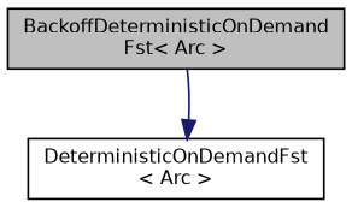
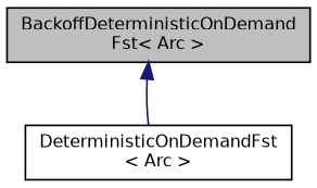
  digraph {
    node [color=black fontname=Helvetica fontsize=10 shape=record style=filled]
    n1 [fillcolor=grey75 fontcolor=black height=0.2 label="BackoffDeterministicOnDemand\lFst\< Arc \>" width=0.4]
    n2 [fillcolor=white height=0.2 label="DeterministicOnDemandFst\l\< Arc \>" width=0.4]
-   n2 -> n1 [color=midnightblue dir=back fontname=Helvetica fontsize=10 labelfontname=Helvetica labelfontsize=10 style=solid]
+   n1 -> n2 [color=midnightblue dir=back fontname=Helvetica fontsize=10 labelfontname=Helvetica labelfontsize=10 style=solid]
  }
